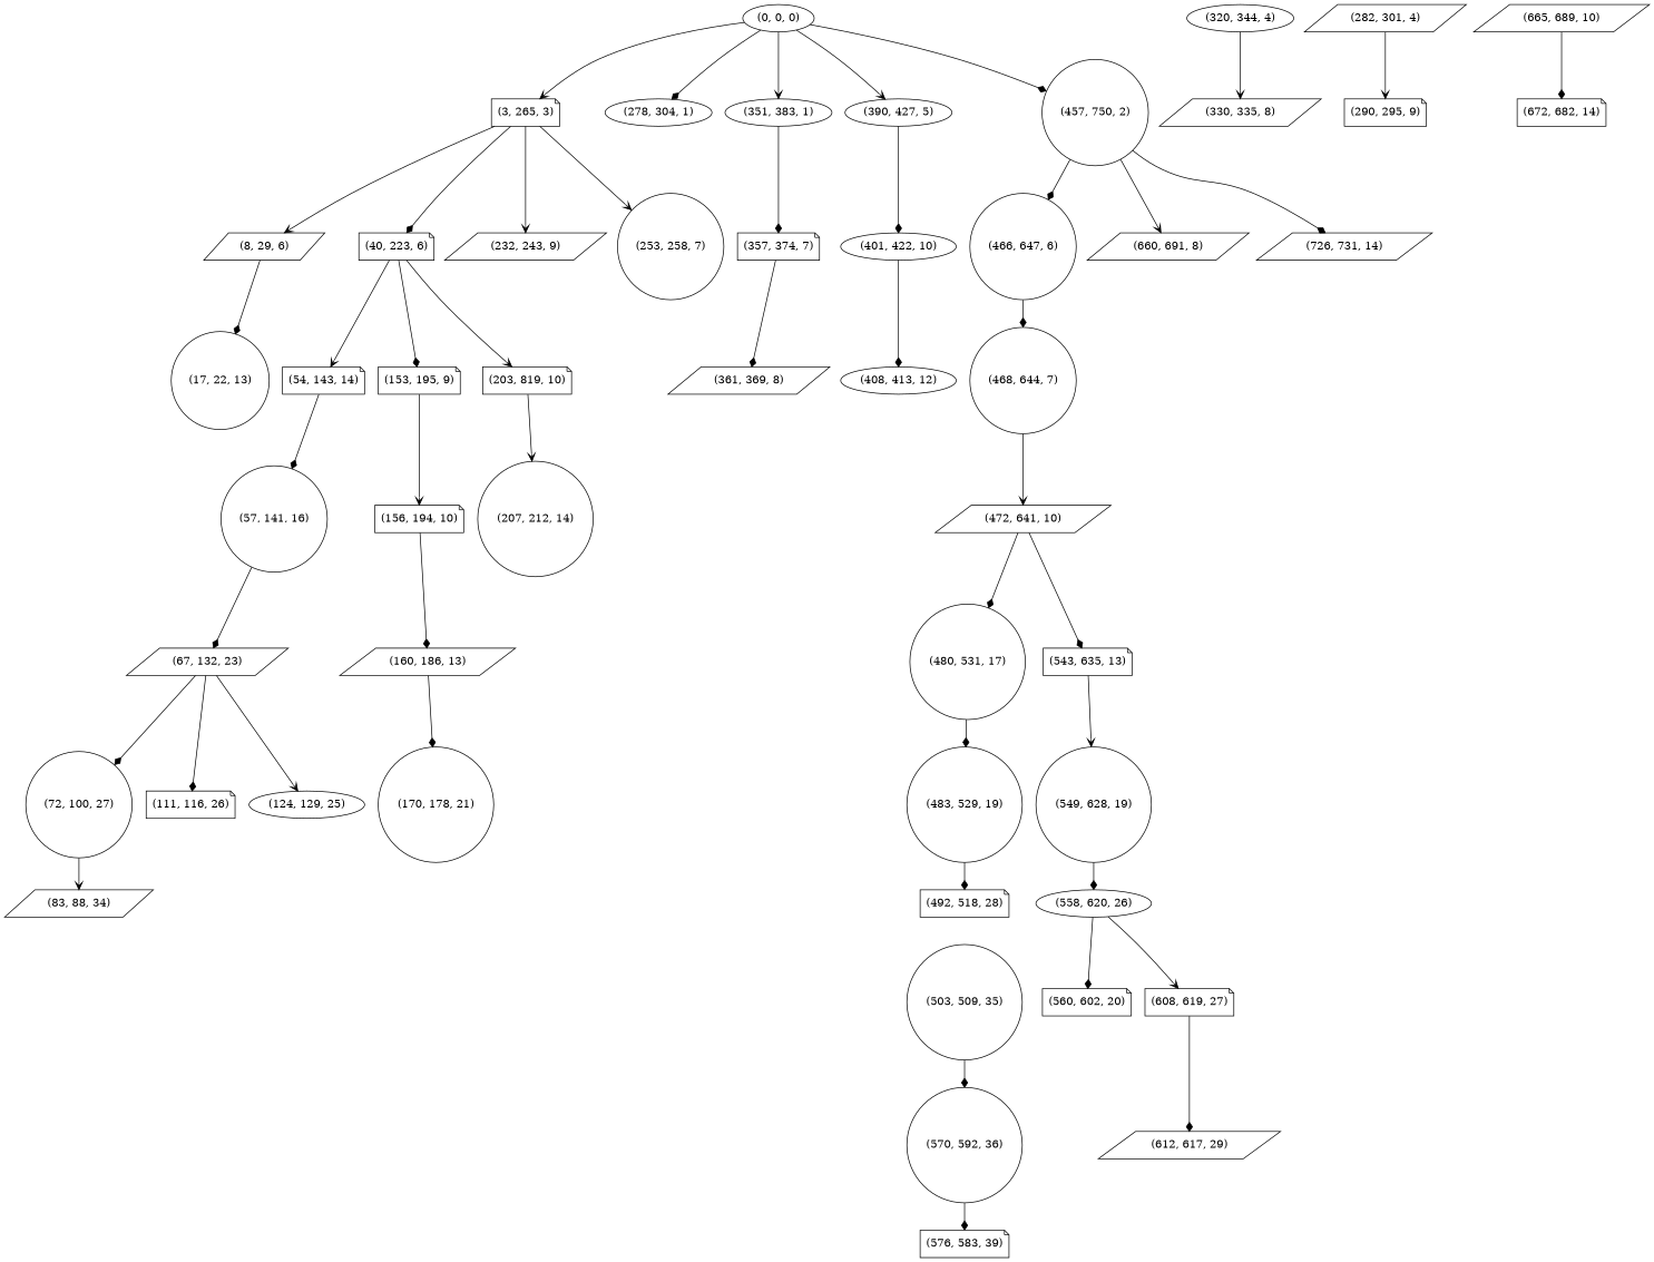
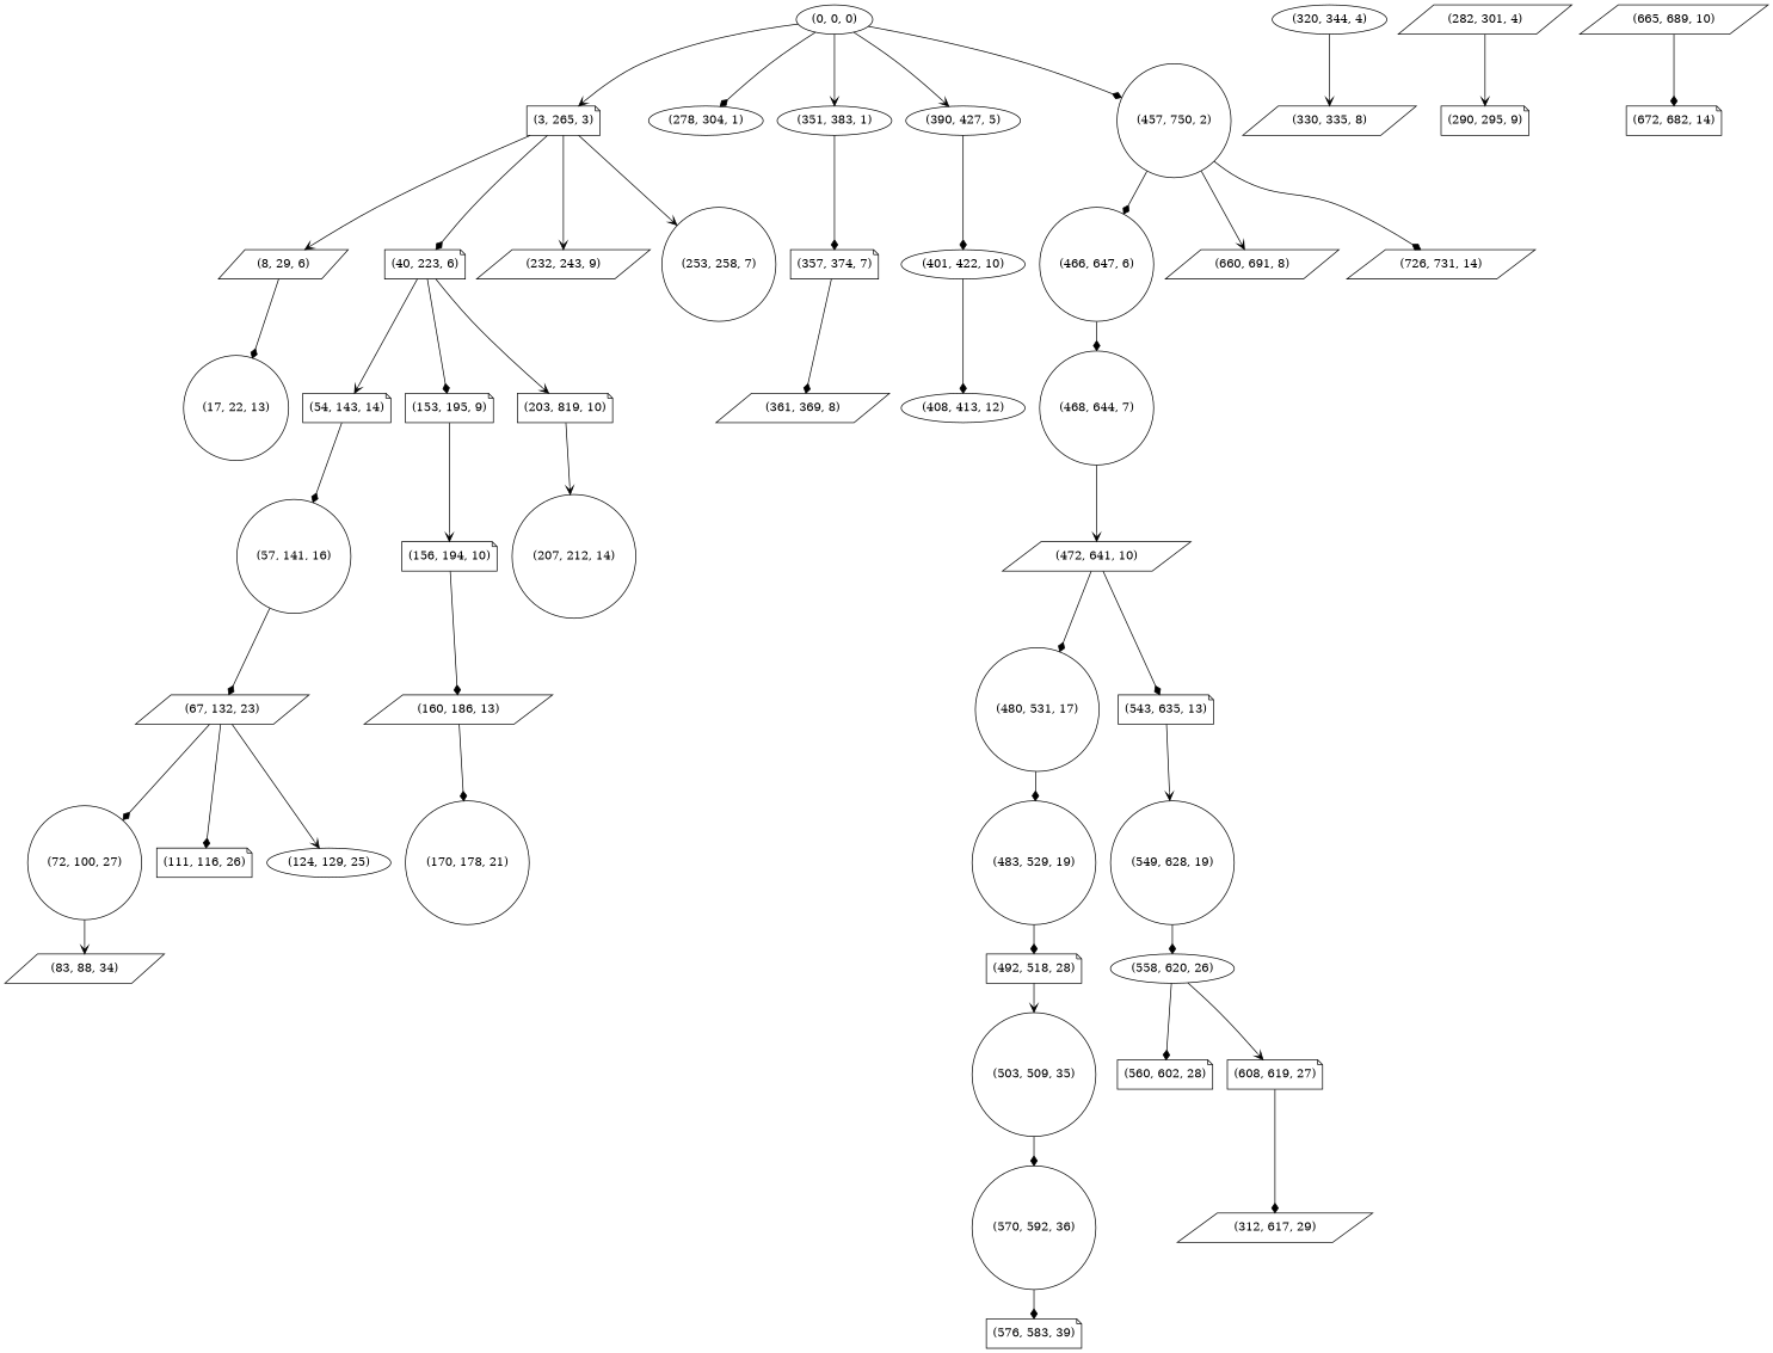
  digraph {
    node [shape=note]
    edge [arrowhead=diamond]
    "(0, 0, 0)" [shape=ellipse]
    "(3, 265, 3)"
    "(278, 304, 1)" [shape=ellipse]
    "(351, 383, 1)" [shape=ellipse]
    "(390, 427, 5)" [shape=ellipse]
    "(457, 750, 2)" [shape=circle]
    "(8, 29, 6)" [shape=parallelogram]
    "(40, 223, 6)"
    "(232, 243, 9)" [shape=parallelogram]
    "(253, 258, 7)" [shape=circle]
    "(320, 344, 4)" [shape=ellipse]
    "(330, 335, 8)" [shape=parallelogram]
    "(357, 374, 7)"
    "(401, 422, 10)" [shape=ellipse]
    "(466, 647, 6)" [shape=circle]
    "(660, 691, 8)" [shape=parallelogram]
    "(726, 731, 14)" [shape=parallelogram]
    "(17, 22, 13)" [shape=circle]
    "(54, 143, 14)"
    "(153, 195, 9)"
    n21 [label="(203, 819, 10)"]
    "(57, 141, 16)" [shape=circle]
    "(156, 194, 10)"
    "(207, 212, 14)" [shape=circle]
    "(67, 132, 23)" [shape=parallelogram]
    "(72, 100, 27)" [shape=circle]
    "(111, 116, 26)"
    "(124, 129, 25)" [shape=ellipse]
    "(83, 88, 34)" [shape=parallelogram]
    "(160, 186, 13)" [shape=parallelogram]
    "(170, 178, 21)" [shape=circle]
    "(282, 301, 4)" [shape=parallelogram]
    "(290, 295, 9)"
    "(361, 369, 8)" [shape=parallelogram]
    "(408, 413, 12)" [shape=ellipse]
    "(468, 644, 7)" [shape=circle]
    "(472, 641, 10)" [shape=parallelogram]
    "(480, 531, 17)" [shape=circle]
    "(543, 635, 13)"
    "(483, 529, 19)" [shape=circle]
    "(549, 628, 19)" [shape=circle]
    "(492, 518, 28)"
    "(503, 509, 35)" [shape=circle]
    "(570, 592, 36)" [shape=circle]
    "(558, 620, 26)" [shape=ellipse]
-   "(560, 602, 28)" [label="(560, 602, 20)"]
+   "(560, 602, 28)"
    "(608, 619, 27)"
-   "(612, 617, 29)" [shape=parallelogram]
+   "(612, 617, 29)" [shape=parallelogram label="(312, 617, 29)"]
    "(576, 583, 39)"
    "(665, 689, 10)" [shape=parallelogram]
    "(672, 682, 14)"
    "(0, 0, 0)" -> "(3, 265, 3)" [arrowhead=vee]
    "(0, 0, 0)" -> "(278, 304, 1)"
    "(0, 0, 0)" -> "(351, 383, 1)" [arrowhead=vee]
    "(0, 0, 0)" -> "(390, 427, 5)" [arrowhead=vee]
    "(0, 0, 0)" -> "(457, 750, 2)"
    "(3, 265, 3)" -> "(8, 29, 6)" [arrowhead=vee]
    "(3, 265, 3)" -> "(40, 223, 6)"
    "(3, 265, 3)" -> "(232, 243, 9)" [arrowhead=vee]
    "(3, 265, 3)" -> "(253, 258, 7)" [arrowhead=vee]
    "(351, 383, 1)" -> "(357, 374, 7)"
    "(390, 427, 5)" -> "(401, 422, 10)"
    "(457, 750, 2)" -> "(466, 647, 6)"
    "(457, 750, 2)" -> "(660, 691, 8)" [arrowhead=vee]
    "(457, 750, 2)" -> "(726, 731, 14)"
    "(8, 29, 6)" -> "(17, 22, 13)"
    "(40, 223, 6)" -> "(54, 143, 14)" [arrowhead=vee]
    "(40, 223, 6)" -> "(153, 195, 9)"
    "(40, 223, 6)" -> n21 [arrowhead=vee]
    "(320, 344, 4)" -> "(330, 335, 8)" [arrowhead=vee]
    "(357, 374, 7)" -> "(361, 369, 8)"
    "(401, 422, 10)" -> "(408, 413, 12)"
    "(466, 647, 6)" -> "(468, 644, 7)"
    "(54, 143, 14)" -> "(57, 141, 16)"
    "(153, 195, 9)" -> "(156, 194, 10)" [arrowhead=vee]
    n21 -> "(207, 212, 14)" [arrowhead=vee]
    "(57, 141, 16)" -> "(67, 132, 23)"
    "(156, 194, 10)" -> "(160, 186, 13)"
    "(67, 132, 23)" -> "(72, 100, 27)"
    "(67, 132, 23)" -> "(111, 116, 26)"
    "(67, 132, 23)" -> "(124, 129, 25)" [arrowhead=vee]
    "(72, 100, 27)" -> "(83, 88, 34)" [arrowhead=vee]
    "(160, 186, 13)" -> "(170, 178, 21)"
    "(282, 301, 4)" -> "(290, 295, 9)" [arrowhead=vee]
    "(468, 644, 7)" -> "(472, 641, 10)" [arrowhead=vee]
    "(472, 641, 10)" -> "(480, 531, 17)"
    "(472, 641, 10)" -> "(543, 635, 13)"
    "(480, 531, 17)" -> "(483, 529, 19)"
    "(543, 635, 13)" -> "(549, 628, 19)" [arrowhead=vee]
    "(483, 529, 19)" -> "(492, 518, 28)"
    "(549, 628, 19)" -> "(558, 620, 26)"
+   "(492, 518, 28)" -> "(503, 509, 35)" [arrowhead=vee]
    "(503, 509, 35)" -> "(570, 592, 36)"
    "(570, 592, 36)" -> "(576, 583, 39)"
    "(558, 620, 26)" -> "(560, 602, 28)"
    "(558, 620, 26)" -> "(608, 619, 27)" [arrowhead=vee]
    "(608, 619, 27)" -> "(612, 617, 29)"
    "(665, 689, 10)" -> "(672, 682, 14)"
  }
